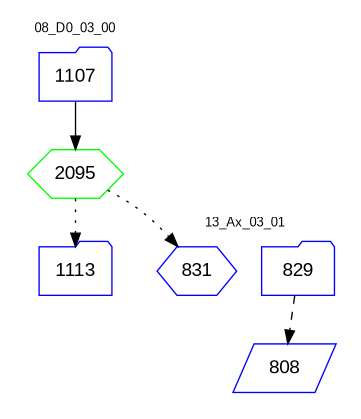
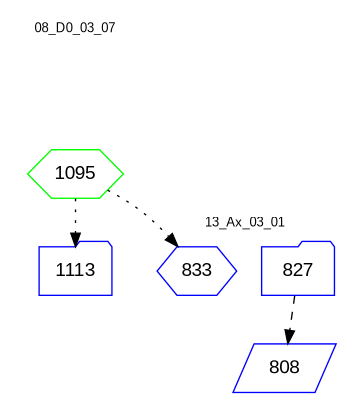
  digraph {
    fontname="Liberation Sans"
    node [color=blue fontname="Liberation Sans" shape=folder]
    edge [color=black fontname="Liberation Sans" style=dotted]
-   n1 [label=829]
+   n1 [label=827]
    n2 [label=808 shape=parallelogram]
-   n3 [label=831 shape=hexagon]
-   n4 [label=1107]
-   n5 [color=green label=2095 shape=hexagon]
+   n3 [label=833 shape=hexagon]
+   n5 [color=green label=1095 shape=hexagon]
    n6 [label=1113]
    subgraph cluster_1 {
      color=white
      fontsize=10
      label="13_Ax_03_01"
      n1
      n2
      n3
    }
    subgraph cluster_2 {
      color=white
      fontsize=10
-     label="08_D0_03_00"
-     n4
+     label="08_D0_03_07"
      n5
      n6
    }
    n1 -> n2 [style=dashed]
-   n4 -> n5 [style=solid]
    n5 -> n3
    n5 -> n6
  }
